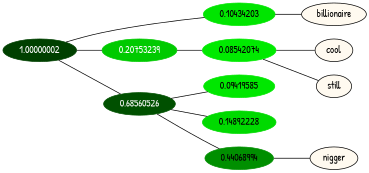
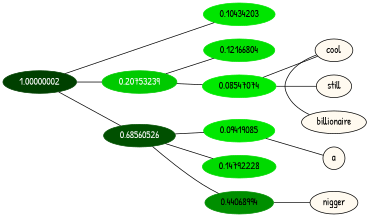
  graph {
    fontname="Patrick Hand"
    rankdir=LR
    node [color=black fontname="Patrick Hand" format=png nodesep=0.001 ordering=out overlap_scaling=0.01 ranksep=0.001 style=filled fontcolor=black]
    edge [fontname="Patrick Hand"]
    n1 [fillcolor=floralwhite height=0.15 label=billionaire style="filled,solid" width=0.15 fontcolor=""]
    n2 [fillcolor=floralwhite height=0.15 label=cool style="filled,solid" width=0.15 fontcolor=""]
    n3 [fillcolor=floralwhite height=0.15 label=still style="filled,solid" width=0.15 fontcolor=""]
+   n4 [fillcolor=floralwhite height=0.15 label=a style="filled,solid" width=0.15 fontcolor=""]
    n5 [fillcolor=floralwhite height=0.15 label=nigger style="filled,solid" width=0.15 fontcolor=""]
    n6 [color="0.334 1.000 0.896" height=0.15 label=0.10434203 width=0.15]
-   n8 [color="0.334 1.000 0.915" height=0.15 label=0.08542074 width=0.15]
-   n9 [color="0.334 1.000 0.906" height=0.15 label=0.09419585 width=0.15]
-   n10 [color="0.334 1.000 0.852" height=0.15 label=0.14892228 width=0.15]
+   n7 [color="0.334 1.000 0.878" height=0.15 label=0.12166804 width=0.15]
+   n8 [color="0.334 1.000 0.915" height=0.15 label=0.08547074 width=0.15]
+   n9 [color="0.334 1.000 0.906" height=0.15 label=0.09419085 width=0.15]
+   n10 [color="0.334 1.000 0.852" height=0.15 label=0.14792228 width=0.15]
    n11 [color="0.334 1.000 0.559" height=0.15 label=0.44068994 width=0.15]
    n12 [color="0.334 1.000 0.250" fontcolor=grey99 height=0.15 label=1.00000002 width=0.15]
    n13 [color="0.334 1.000 0.792" fontcolor=grey99 height=0.15 label=0.20753239 width=0.15]
    n14 [color="0.334 1.000 0.314" fontcolor=grey99 height=0.15 label=0.68560526 width=0.15]
    subgraph sub_1 {
      rank=same
      n1
      n2
      n3
+     n4
      n5
    }
    subgraph sub_2 {
      rank=same
      n6
+     n7
      n8
      n9
      n10
      n11
    }
-   n6 -- n1
+   n2 -- n1
    n8 -- n2
    n8 -- n3
+   n9 -- n4
    n11 -- n5
    n12 -- n6
    n12 -- n13
    n12 -- n14
+   n13 -- n7
    n13 -- n8
    n14 -- n9
    n14 -- n10
    n14 -- n11
  }
